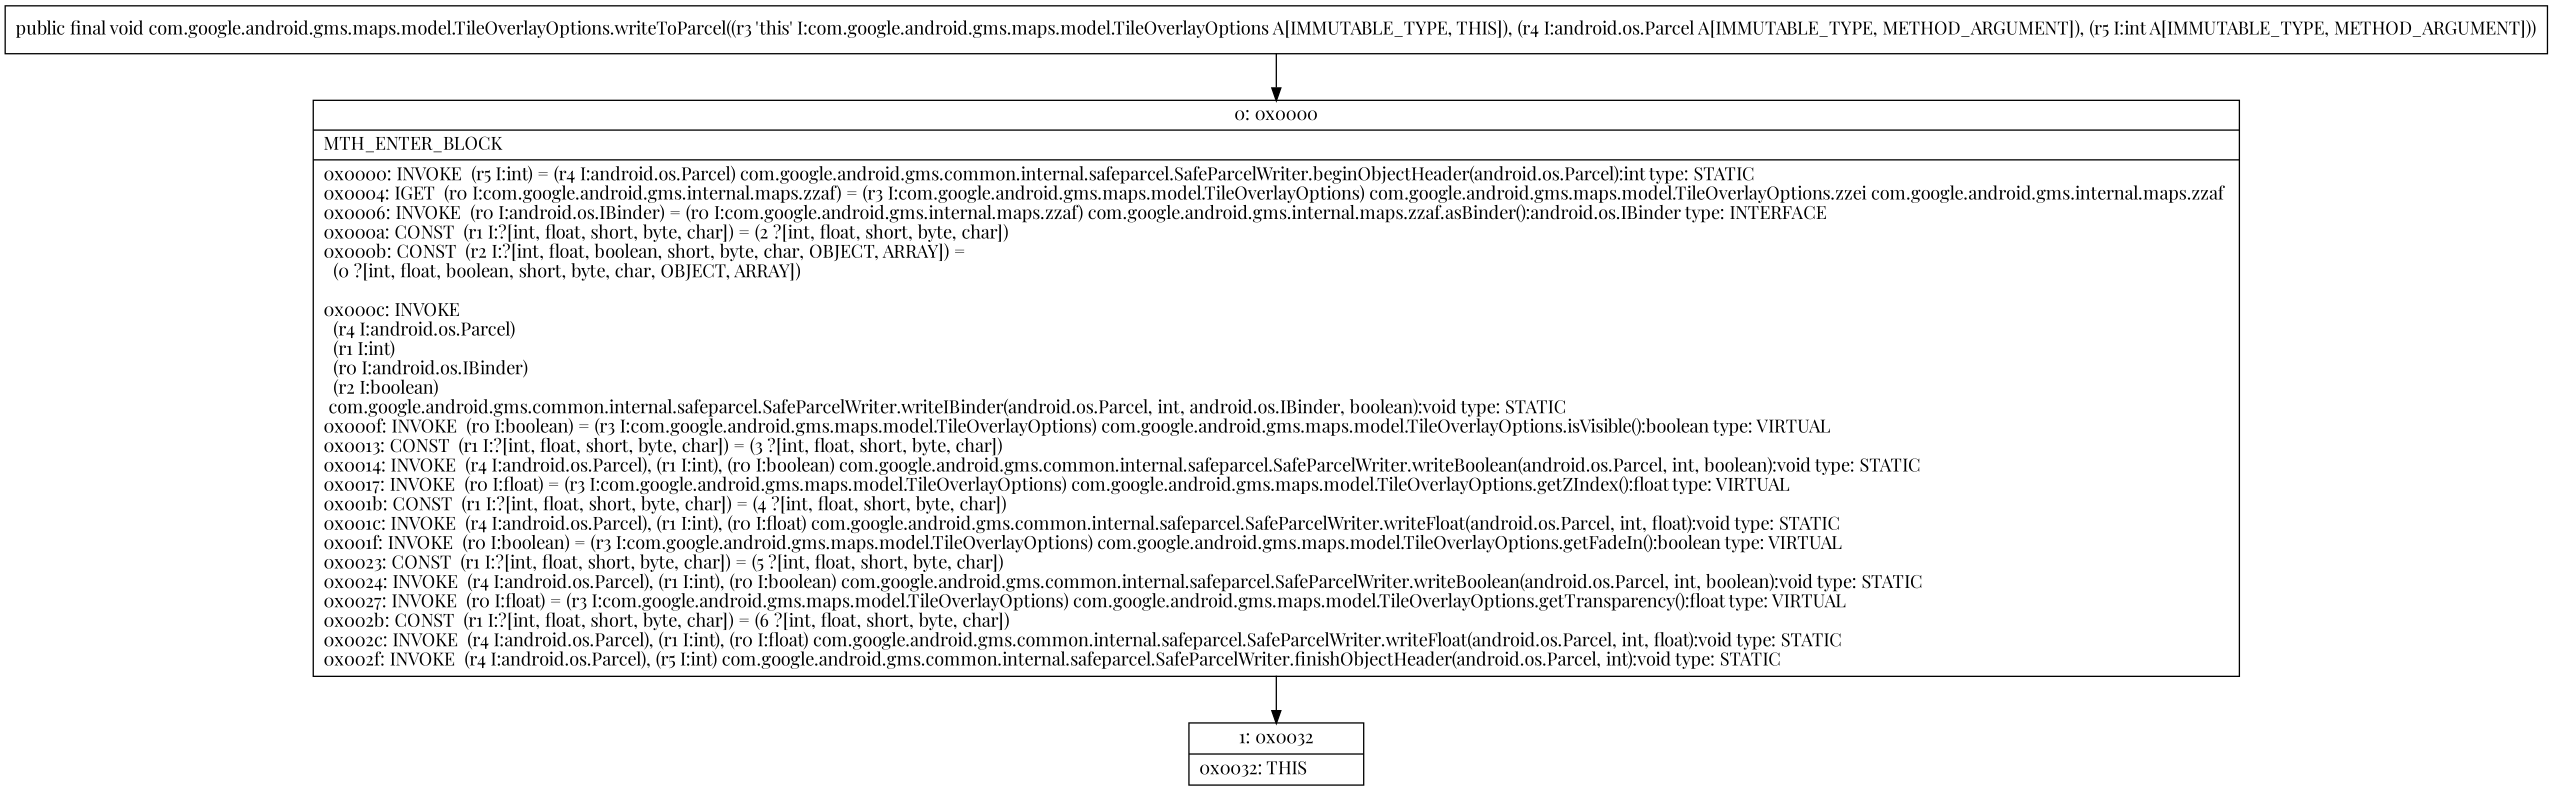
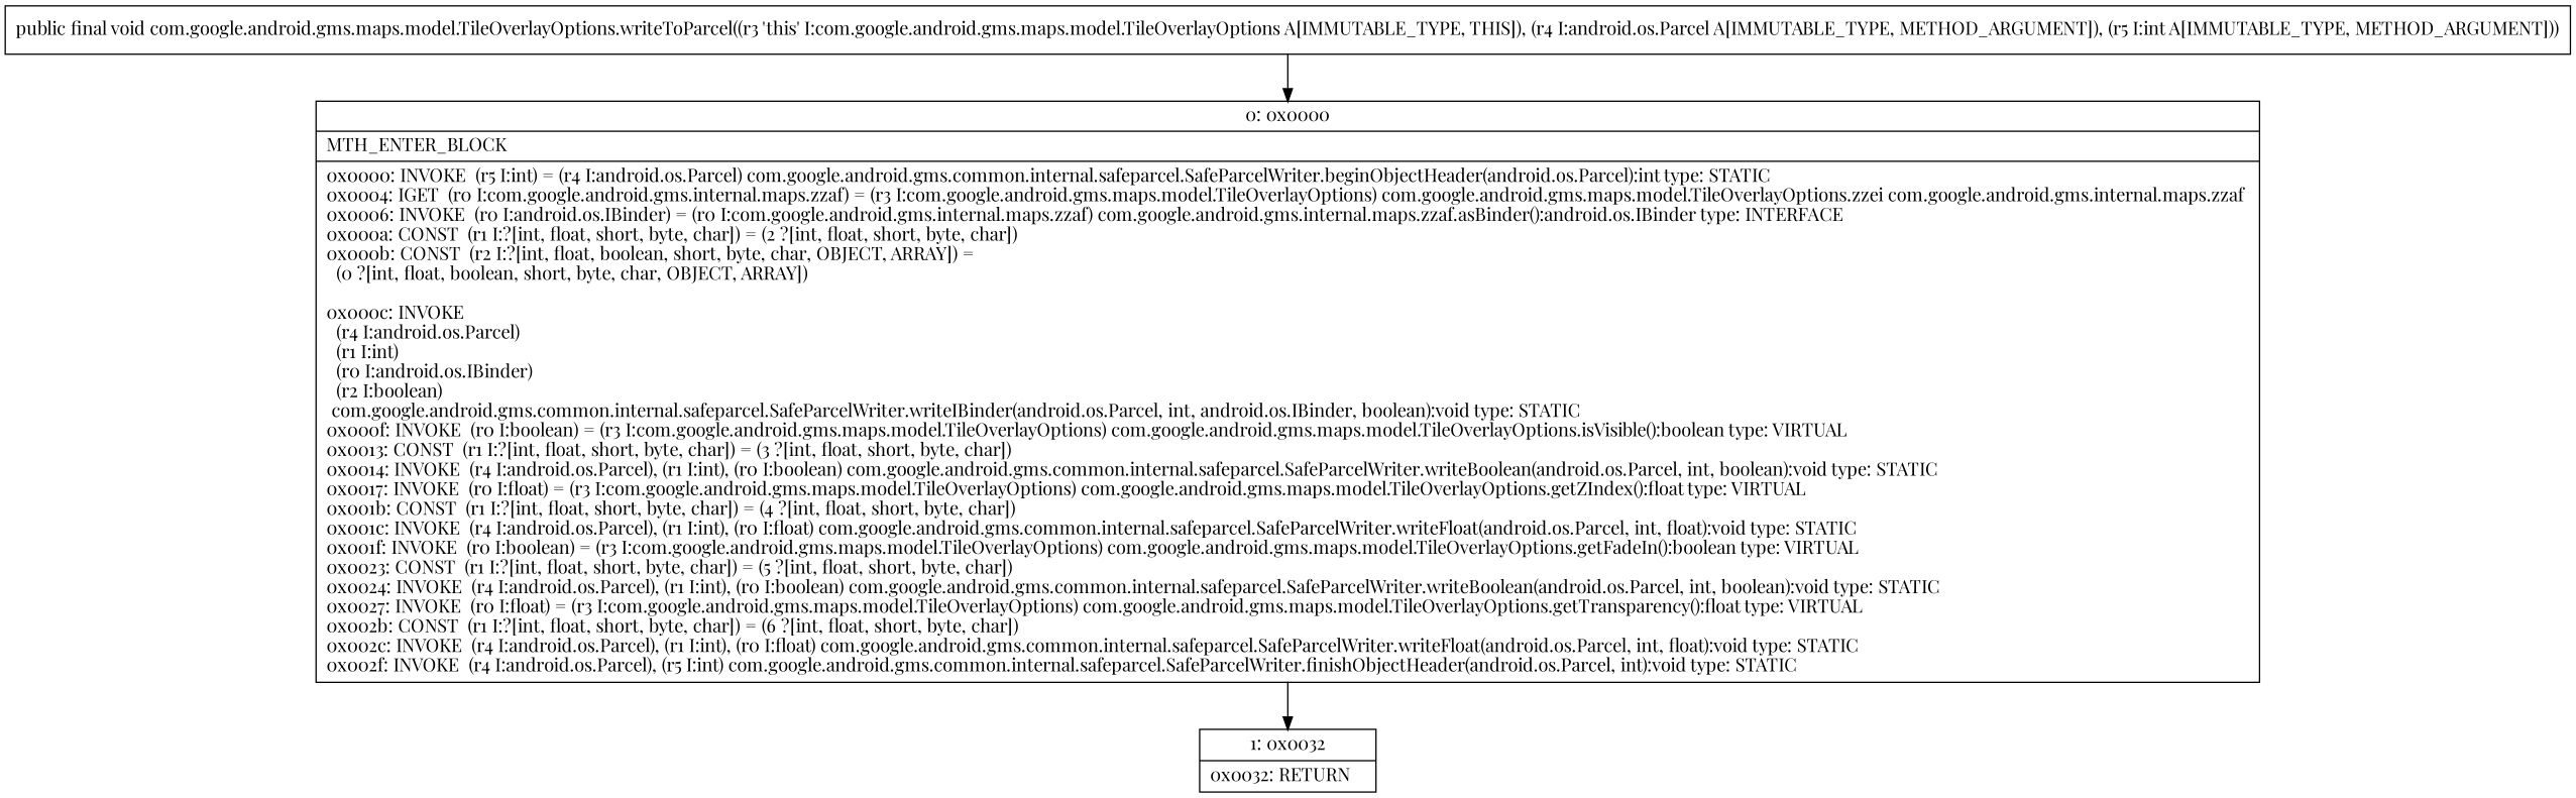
  digraph {
    fontname="Playfair Display"
    node [shape=record fontname="Playfair Display"]
    edge [fontname="Playfair Display"]
    n1 [label="{0\:\ 0x0000|MTH_ENTER_BLOCK\l|0x0000: INVOKE  (r5 I:int) = (r4 I:android.os.Parcel) com.google.android.gms.common.internal.safeparcel.SafeParcelWriter.beginObjectHeader(android.os.Parcel):int type: STATIC \l0x0004: IGET  (r0 I:com.google.android.gms.internal.maps.zzaf) = (r3 I:com.google.android.gms.maps.model.TileOverlayOptions) com.google.android.gms.maps.model.TileOverlayOptions.zzei com.google.android.gms.internal.maps.zzaf \l0x0006: INVOKE  (r0 I:android.os.IBinder) = (r0 I:com.google.android.gms.internal.maps.zzaf) com.google.android.gms.internal.maps.zzaf.asBinder():android.os.IBinder type: INTERFACE \l0x000a: CONST  (r1 I:?[int, float, short, byte, char]) = (2 ?[int, float, short, byte, char]) \l0x000b: CONST  (r2 I:?[int, float, boolean, short, byte, char, OBJECT, ARRAY]) = \l  (0 ?[int, float, boolean, short, byte, char, OBJECT, ARRAY])\l \l0x000c: INVOKE  \l  (r4 I:android.os.Parcel)\l  (r1 I:int)\l  (r0 I:android.os.IBinder)\l  (r2 I:boolean)\l com.google.android.gms.common.internal.safeparcel.SafeParcelWriter.writeIBinder(android.os.Parcel, int, android.os.IBinder, boolean):void type: STATIC \l0x000f: INVOKE  (r0 I:boolean) = (r3 I:com.google.android.gms.maps.model.TileOverlayOptions) com.google.android.gms.maps.model.TileOverlayOptions.isVisible():boolean type: VIRTUAL \l0x0013: CONST  (r1 I:?[int, float, short, byte, char]) = (3 ?[int, float, short, byte, char]) \l0x0014: INVOKE  (r4 I:android.os.Parcel), (r1 I:int), (r0 I:boolean) com.google.android.gms.common.internal.safeparcel.SafeParcelWriter.writeBoolean(android.os.Parcel, int, boolean):void type: STATIC \l0x0017: INVOKE  (r0 I:float) = (r3 I:com.google.android.gms.maps.model.TileOverlayOptions) com.google.android.gms.maps.model.TileOverlayOptions.getZIndex():float type: VIRTUAL \l0x001b: CONST  (r1 I:?[int, float, short, byte, char]) = (4 ?[int, float, short, byte, char]) \l0x001c: INVOKE  (r4 I:android.os.Parcel), (r1 I:int), (r0 I:float) com.google.android.gms.common.internal.safeparcel.SafeParcelWriter.writeFloat(android.os.Parcel, int, float):void type: STATIC \l0x001f: INVOKE  (r0 I:boolean) = (r3 I:com.google.android.gms.maps.model.TileOverlayOptions) com.google.android.gms.maps.model.TileOverlayOptions.getFadeIn():boolean type: VIRTUAL \l0x0023: CONST  (r1 I:?[int, float, short, byte, char]) = (5 ?[int, float, short, byte, char]) \l0x0024: INVOKE  (r4 I:android.os.Parcel), (r1 I:int), (r0 I:boolean) com.google.android.gms.common.internal.safeparcel.SafeParcelWriter.writeBoolean(android.os.Parcel, int, boolean):void type: STATIC \l0x0027: INVOKE  (r0 I:float) = (r3 I:com.google.android.gms.maps.model.TileOverlayOptions) com.google.android.gms.maps.model.TileOverlayOptions.getTransparency():float type: VIRTUAL \l0x002b: CONST  (r1 I:?[int, float, short, byte, char]) = (6 ?[int, float, short, byte, char]) \l0x002c: INVOKE  (r4 I:android.os.Parcel), (r1 I:int), (r0 I:float) com.google.android.gms.common.internal.safeparcel.SafeParcelWriter.writeFloat(android.os.Parcel, int, float):void type: STATIC \l0x002f: INVOKE  (r4 I:android.os.Parcel), (r5 I:int) com.google.android.gms.common.internal.safeparcel.SafeParcelWriter.finishObjectHeader(android.os.Parcel, int):void type: STATIC \l}"]
-   n2 [label="{1\:\ 0x0032|0x0032: THIS   \l}"]
+   n2 [label="{1\:\ 0x0032|0x0032: RETURN   \l}"]
    n3 [label="{public final void com.google.android.gms.maps.model.TileOverlayOptions.writeToParcel((r3 'this' I:com.google.android.gms.maps.model.TileOverlayOptions A[IMMUTABLE_TYPE, THIS]), (r4 I:android.os.Parcel A[IMMUTABLE_TYPE, METHOD_ARGUMENT]), (r5 I:int A[IMMUTABLE_TYPE, METHOD_ARGUMENT])) }"]
    n1 -> n2
    n3 -> n1
  }
